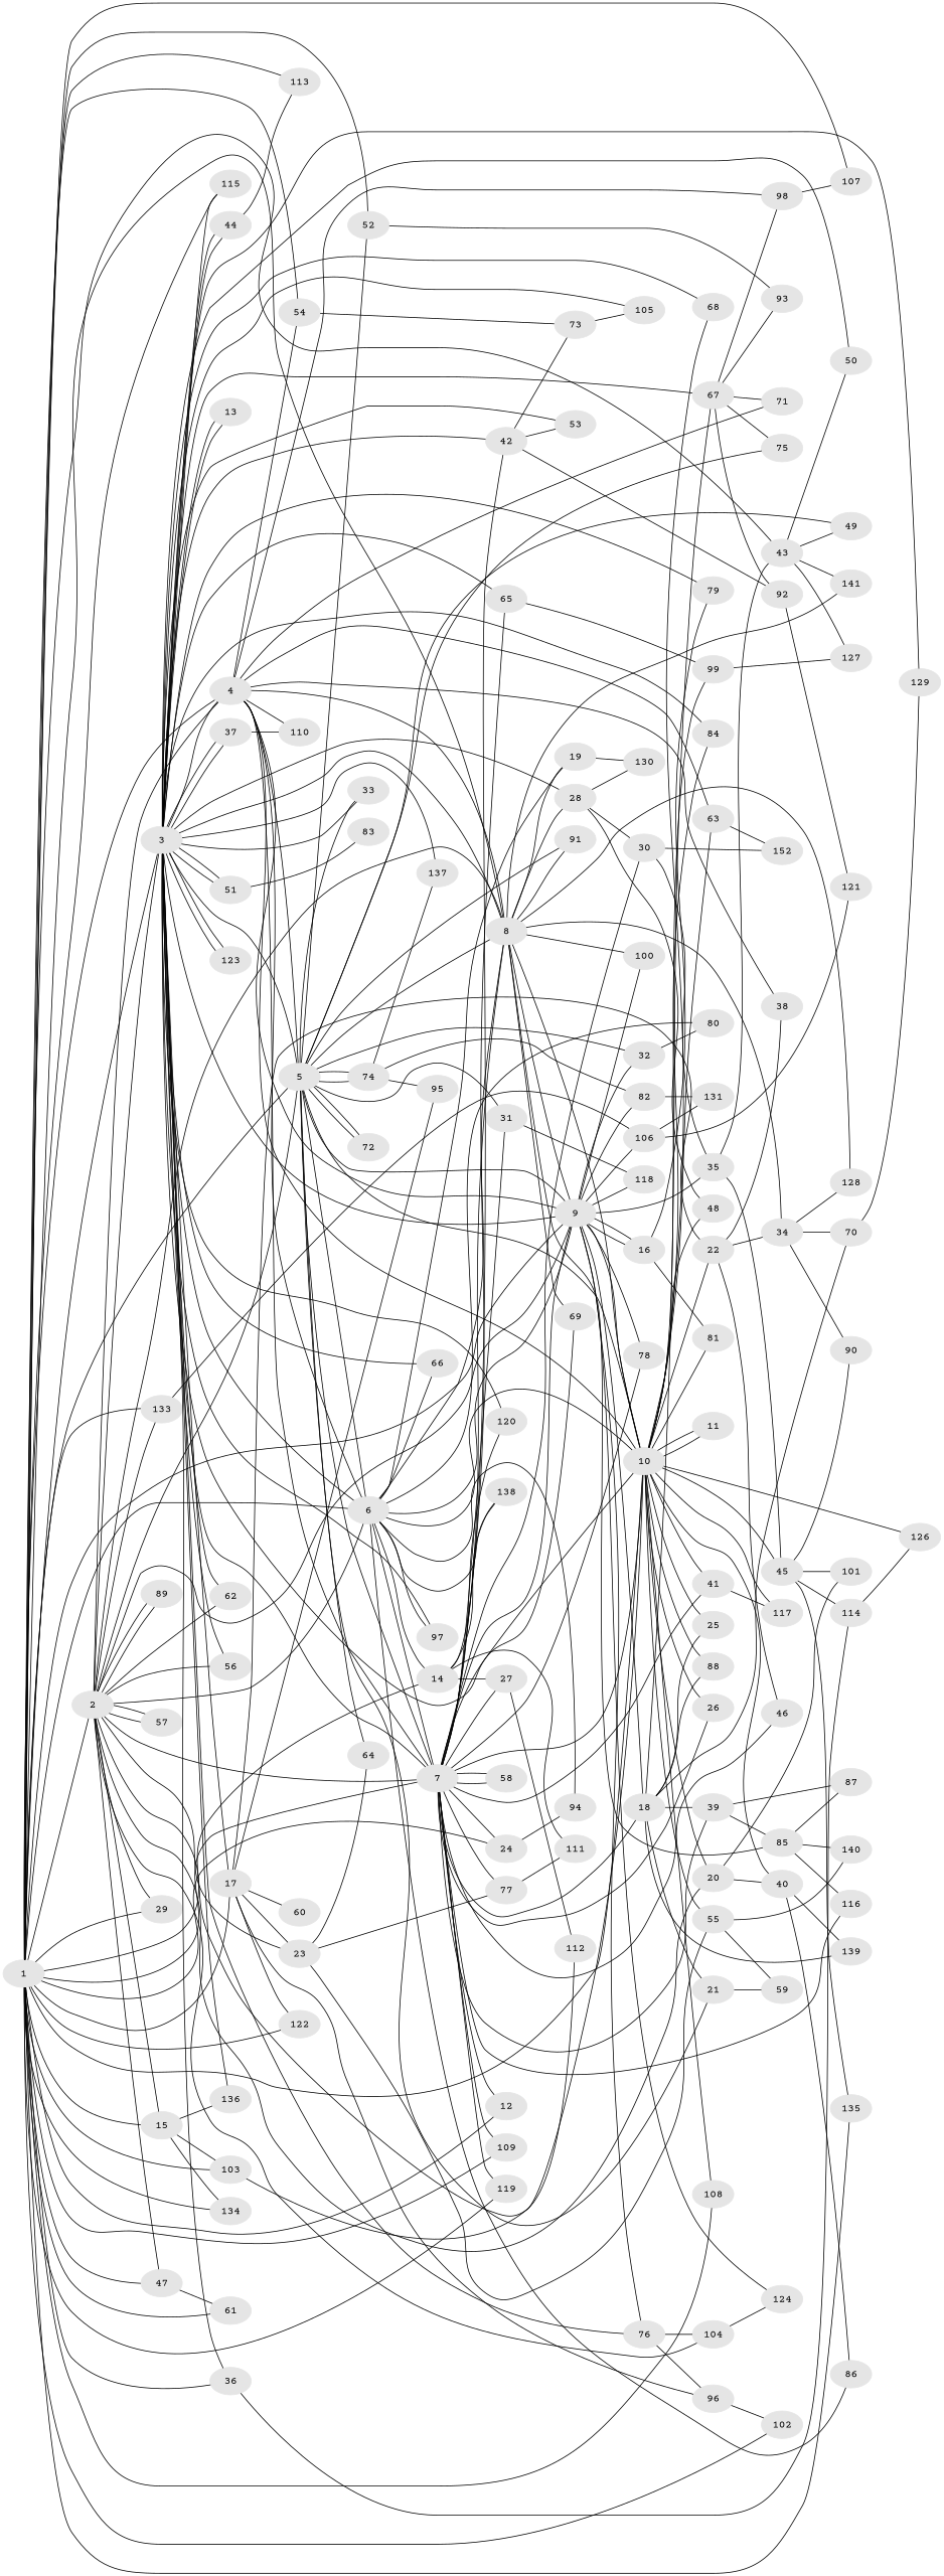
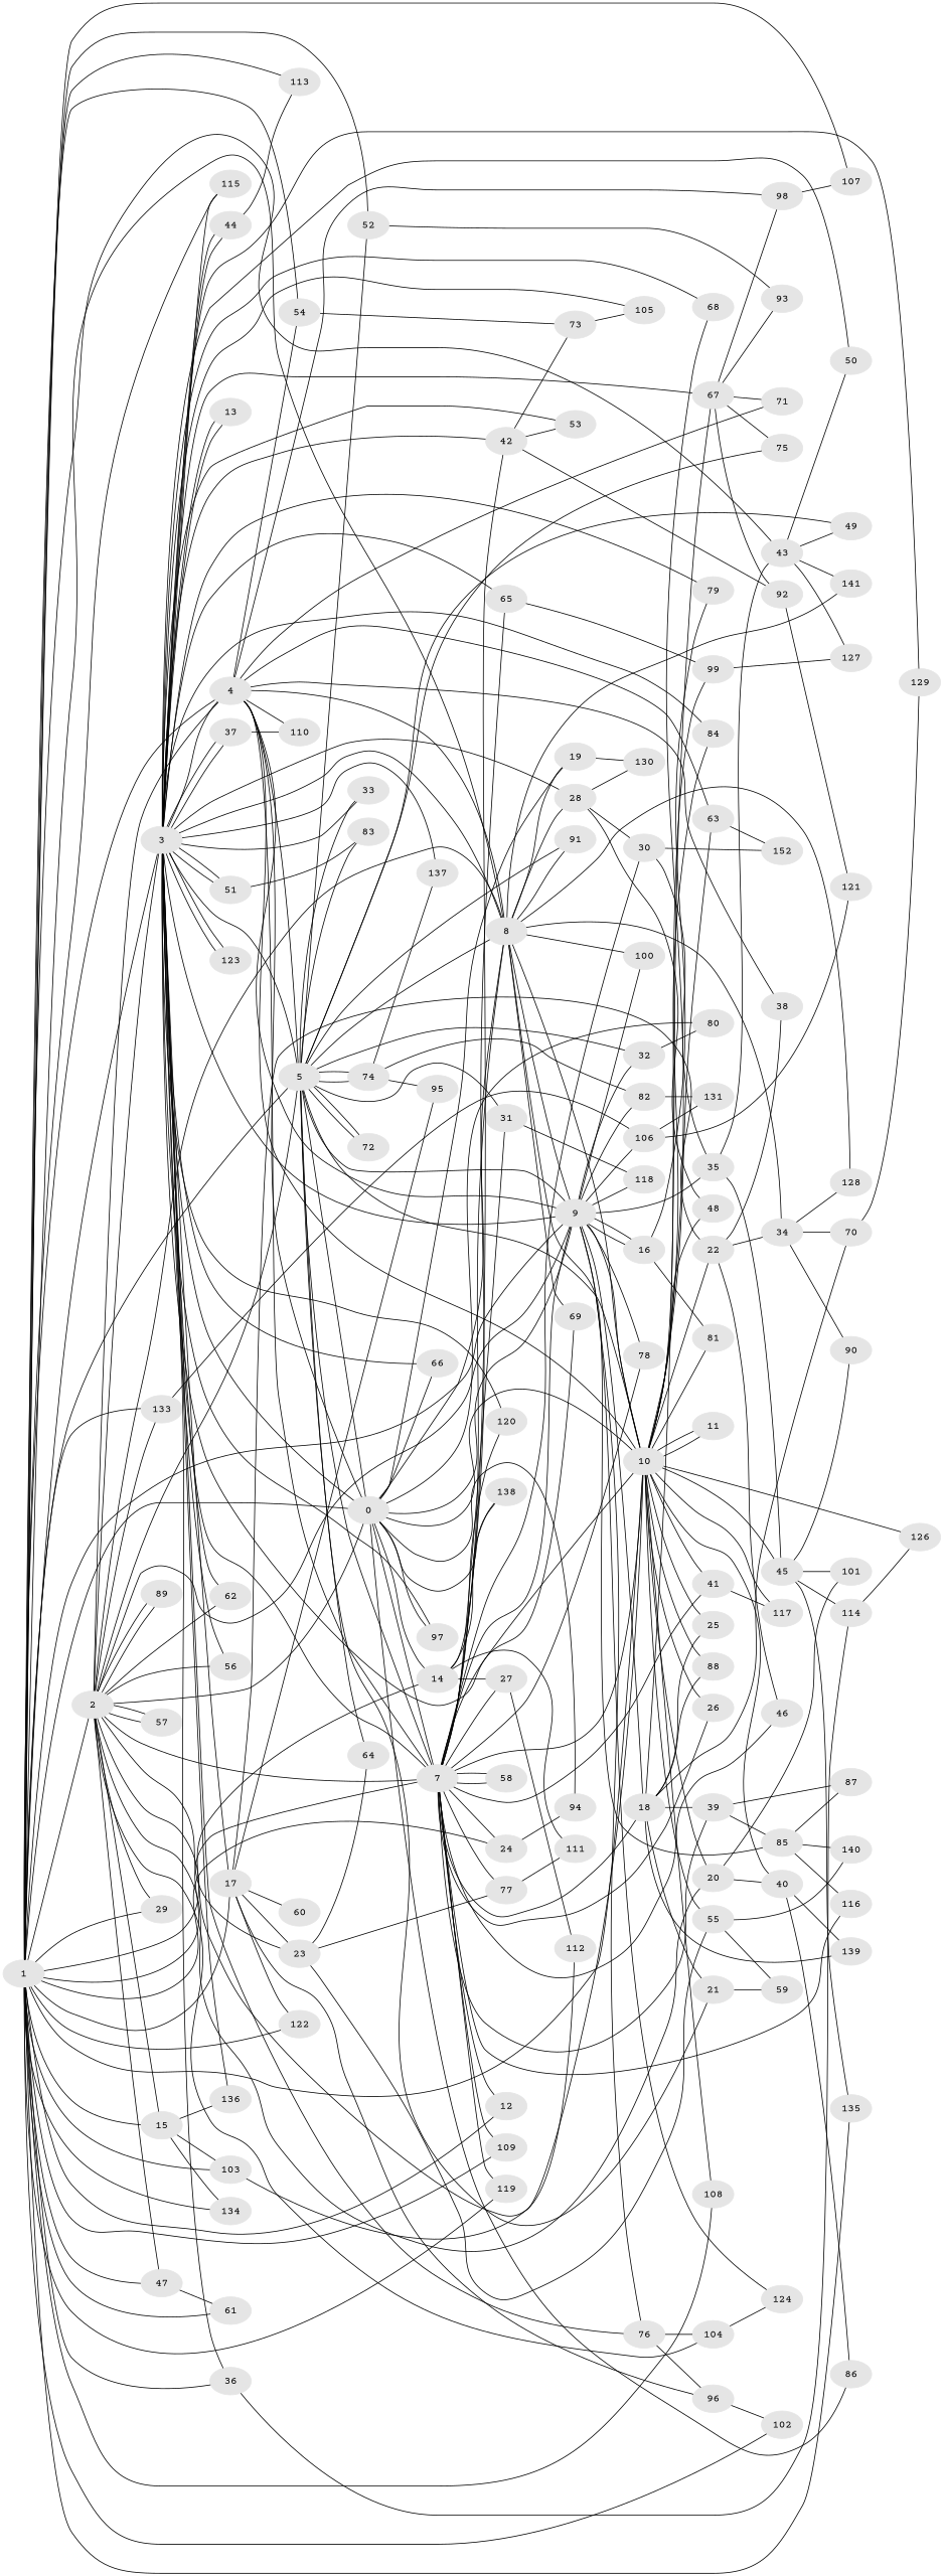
  graph {
    fontname="Courier Prime"
    rankdir=LR
    node [color=gray90 fontname="Courier Prime" style=filled]
    edge [fontname="Courier Prime"]
    1
    2
    3
    4
    5
-   6
+   6 [label=0]
    7
    8
    9
    10
    12
    14
    15
    17
    24
    29
    36
    43
    47
    52
    54
    61
    102
    103
    107
    108
    109
    113
    115
    119
    122
    133
    134
    135
    20
    23
    56
    57
    62
    89
    104
    13
    28
    33
    37
    42
    44
    50
    51
    53
    65
    66
    67
    68
    76
    79
    84
    97
    105
    120
    123
    129
    136
    137
    38
    63
    71
    98
    110
    21
    31
    32
    49
    64
    72
    74
    75
    83
    91
    19
    80
    86
    94
    138
    18
    26
    27
    30
    39
    41
    46
    58
    69
    77
    78
    116
    34
    85
    100
    128
    141
    106
    16
    35
    82
    118
    124
    11
    22
    25
    40
    45
    48
    55
    81
    88
    99
    117
    126
    111
    60
    95
    96
    114
    127
    93
    73
    112
    131
    121
    101
    130
    92
    n134 [label=152]
    59
    70
    139
    87
    90
    140
    1 -- 2
    1 -- 3
    1 -- 4
    1 -- 5
    1 -- 6
    1 -- 7
    1 -- 8
    1 -- 9
    1 -- 10
    1 -- 12
    1 -- 14
    1 -- 15
    1 -- 17
    1 -- 24
    1 -- 29
    1 -- 36
    1 -- 43
    1 -- 47
    1 -- 52
    1 -- 54
    1 -- 61
    1 -- 102
    1 -- 103
    1 -- 107
    1 -- 108
    1 -- 109
    1 -- 113
    1 -- 115
    1 -- 119
    1 -- 122
    1 -- 133
    1 -- 134
    1 -- 135
    2 -- 3
    2 -- 4
    2 -- 5
    2 -- 6
    2 -- 7
    2 -- 8
    2 -- 9
    2 -- 10
    2 -- 15
    2 -- 29
    2 -- 47
    2 -- 133
    2 -- 20
    2 -- 23
    2 -- 56
    2 -- 57
    2 -- 57
    2 -- 62
    2 -- 89
    2 -- 89
    2 -- 104
    3 -- 4
    3 -- 5
    3 -- 6
    3 -- 7
    3 -- 8
    3 -- 9
    3 -- 10
    3 -- 17
    3 -- 36
    3 -- 115
    3 -- 56
    3 -- 62
    3 -- 13
    3 -- 13
    3 -- 28
    3 -- 33
    3 -- 37
    3 -- 37
    3 -- 42
    3 -- 44
    3 -- 44
    3 -- 50
    3 -- 51
    3 -- 51
    3 -- 53
    3 -- 65
    3 -- 66
    3 -- 67
    3 -- 68
    3 -- 76
    3 -- 79
    3 -- 84
    3 -- 97
    3 -- 105
    3 -- 120
    3 -- 123
    3 -- 123
    3 -- 129
    3 -- 136
    3 -- 137
    4 -- 5
    4 -- 6
    4 -- 7
    4 -- 8
    4 -- 9
    4 -- 10
    4 -- 54
    4 -- 38
    4 -- 63
    4 -- 71
    4 -- 98
    4 -- 110
    5 -- 6
    5 -- 7
    5 -- 8
    5 -- 9
    5 -- 10
    5 -- 52
    5 -- 33
    5 -- 21
    5 -- 31
    5 -- 32
    5 -- 49
    5 -- 64
    5 -- 72
    5 -- 72
    5 -- 74
    5 -- 74
    5 -- 75
+   5 -- 83
    5 -- 91
    6 -- 7
    6 -- 8
    6 -- 9
    6 -- 10
    6 -- 14
    6 -- 66
    6 -- 97
    6 -- 19
    6 -- 80
    6 -- 86
    6 -- 94
    6 -- 138
    7 -- 8
    7 -- 9
    7 -- 10
    7 -- 12
    7 -- 24
    7 -- 109
    7 -- 119
    7 -- 65
    7 -- 120
    7 -- 31
    7 -- 18
    7 -- 26
    7 -- 27
    7 -- 30
    7 -- 39
    7 -- 41
    7 -- 46
    7 -- 58
    7 -- 58
    7 -- 69
    7 -- 77
    7 -- 78
    7 -- 116
    8 -- 9
    8 -- 10
    8 -- 28
    8 -- 91
    8 -- 19
    8 -- 69
    8 -- 34
    8 -- 85
    8 -- 100
    8 -- 128
    8 -- 141
    9 -- 10
    9 -- 76
    9 -- 32
    9 -- 18
    9 -- 78
    9 -- 100
    9 -- 106
    9 -- 16
    9 -- 16
    9 -- 35
    9 -- 82
    9 -- 118
    9 -- 124
    10 -- 108
    10 -- 20
    10 -- 68
    10 -- 84
    10 -- 63
    10 -- 26
    10 -- 41
    10 -- 11
    10 -- 11
    10 -- 22
    10 -- 25
    10 -- 40
    10 -- 45
    10 -- 48
    10 -- 55
    10 -- 81
    10 -- 88
    10 -- 99
    10 -- 117
    10 -- 126
    14 -- 42
    14 -- 138
    14 -- 27
    14 -- 111
    15 -- 103
    15 -- 134
    15 -- 136
    17 -- 122
    17 -- 23
    17 -- 22
    17 -- 60
    17 -- 95
    17 -- 96
    24 -- 94
    36 -- 114
    43 -- 50
    43 -- 49
    43 -- 141
    43 -- 127
    47 -- 61
    52 -- 93
    54 -- 73
    103 -- 112
    133 -- 106
    20 -- 40
    20 -- 101
    23 -- 64
    23 -- 77
    23 -- 55
    104 -- 124
    28 -- 30
    28 -- 48
    28 -- 130
    37 -- 110
    42 -- 53
    42 -- 73
    42 -- 92
    44 -- 113
    51 -- 83
    65 -- 99
    67 -- 71
    67 -- 98
    67 -- 75
    67 -- 93
    67 -- 92
    76 -- 104
    76 -- 96
    63 -- n134
    98 -- 107
    21 -- 59
    31 -- 118
    32 -- 80
    74 -- 137
    74 -- 82
    74 -- 95
    19 -- 130
    18 -- 67
    18 -- 21
    18 -- 39
    18 -- 25
    18 -- 88
    18 -- 70
    18 -- 139
    27 -- 112
    30 -- 35
    30 -- n134
    39 -- 85
    39 -- 87
    41 -- 117
    77 -- 111
    34 -- 128
    34 -- 70
    34 -- 90
    85 -- 116
    85 -- 87
    85 -- 140
    106 -- 131
    106 -- 121
    16 -- 79
    16 -- 81
    35 -- 43
    35 -- 45
    82 -- 131
    22 -- 38
    22 -- 46
    22 -- 34
    40 -- 86
    40 -- 139
    45 -- 135
    45 -- 114
    45 -- 101
    45 -- 90
    55 -- 59
    55 -- 140
    99 -- 127
    96 -- 102
    114 -- 126
    73 -- 105
    92 -- 121
    70 -- 129
  }
